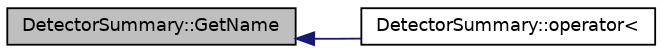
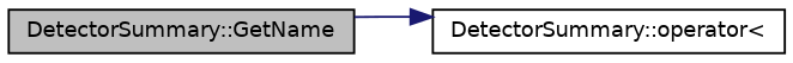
  digraph {
    rankdir=LR
    node [color=black fontname=Helvetica fontsize=10 shape=record style=filled]
    n1 [fillcolor=grey75 fontcolor=black height=0.2 label="DetectorSummary::GetName" width=0.4]
    n2 [fillcolor=white height=0.2 label="DetectorSummary::operator\<" width=0.4]
-   n1 -> n2 [color=midnightblue dir=back fontname=Helvetica fontsize=10 labelfontname=Helvetica labelfontsize=10 style=solid]
+   n2 -> n1 [color=midnightblue dir=back fontname=Helvetica fontsize=10 labelfontname=Helvetica labelfontsize=10 style=solid]
  }
